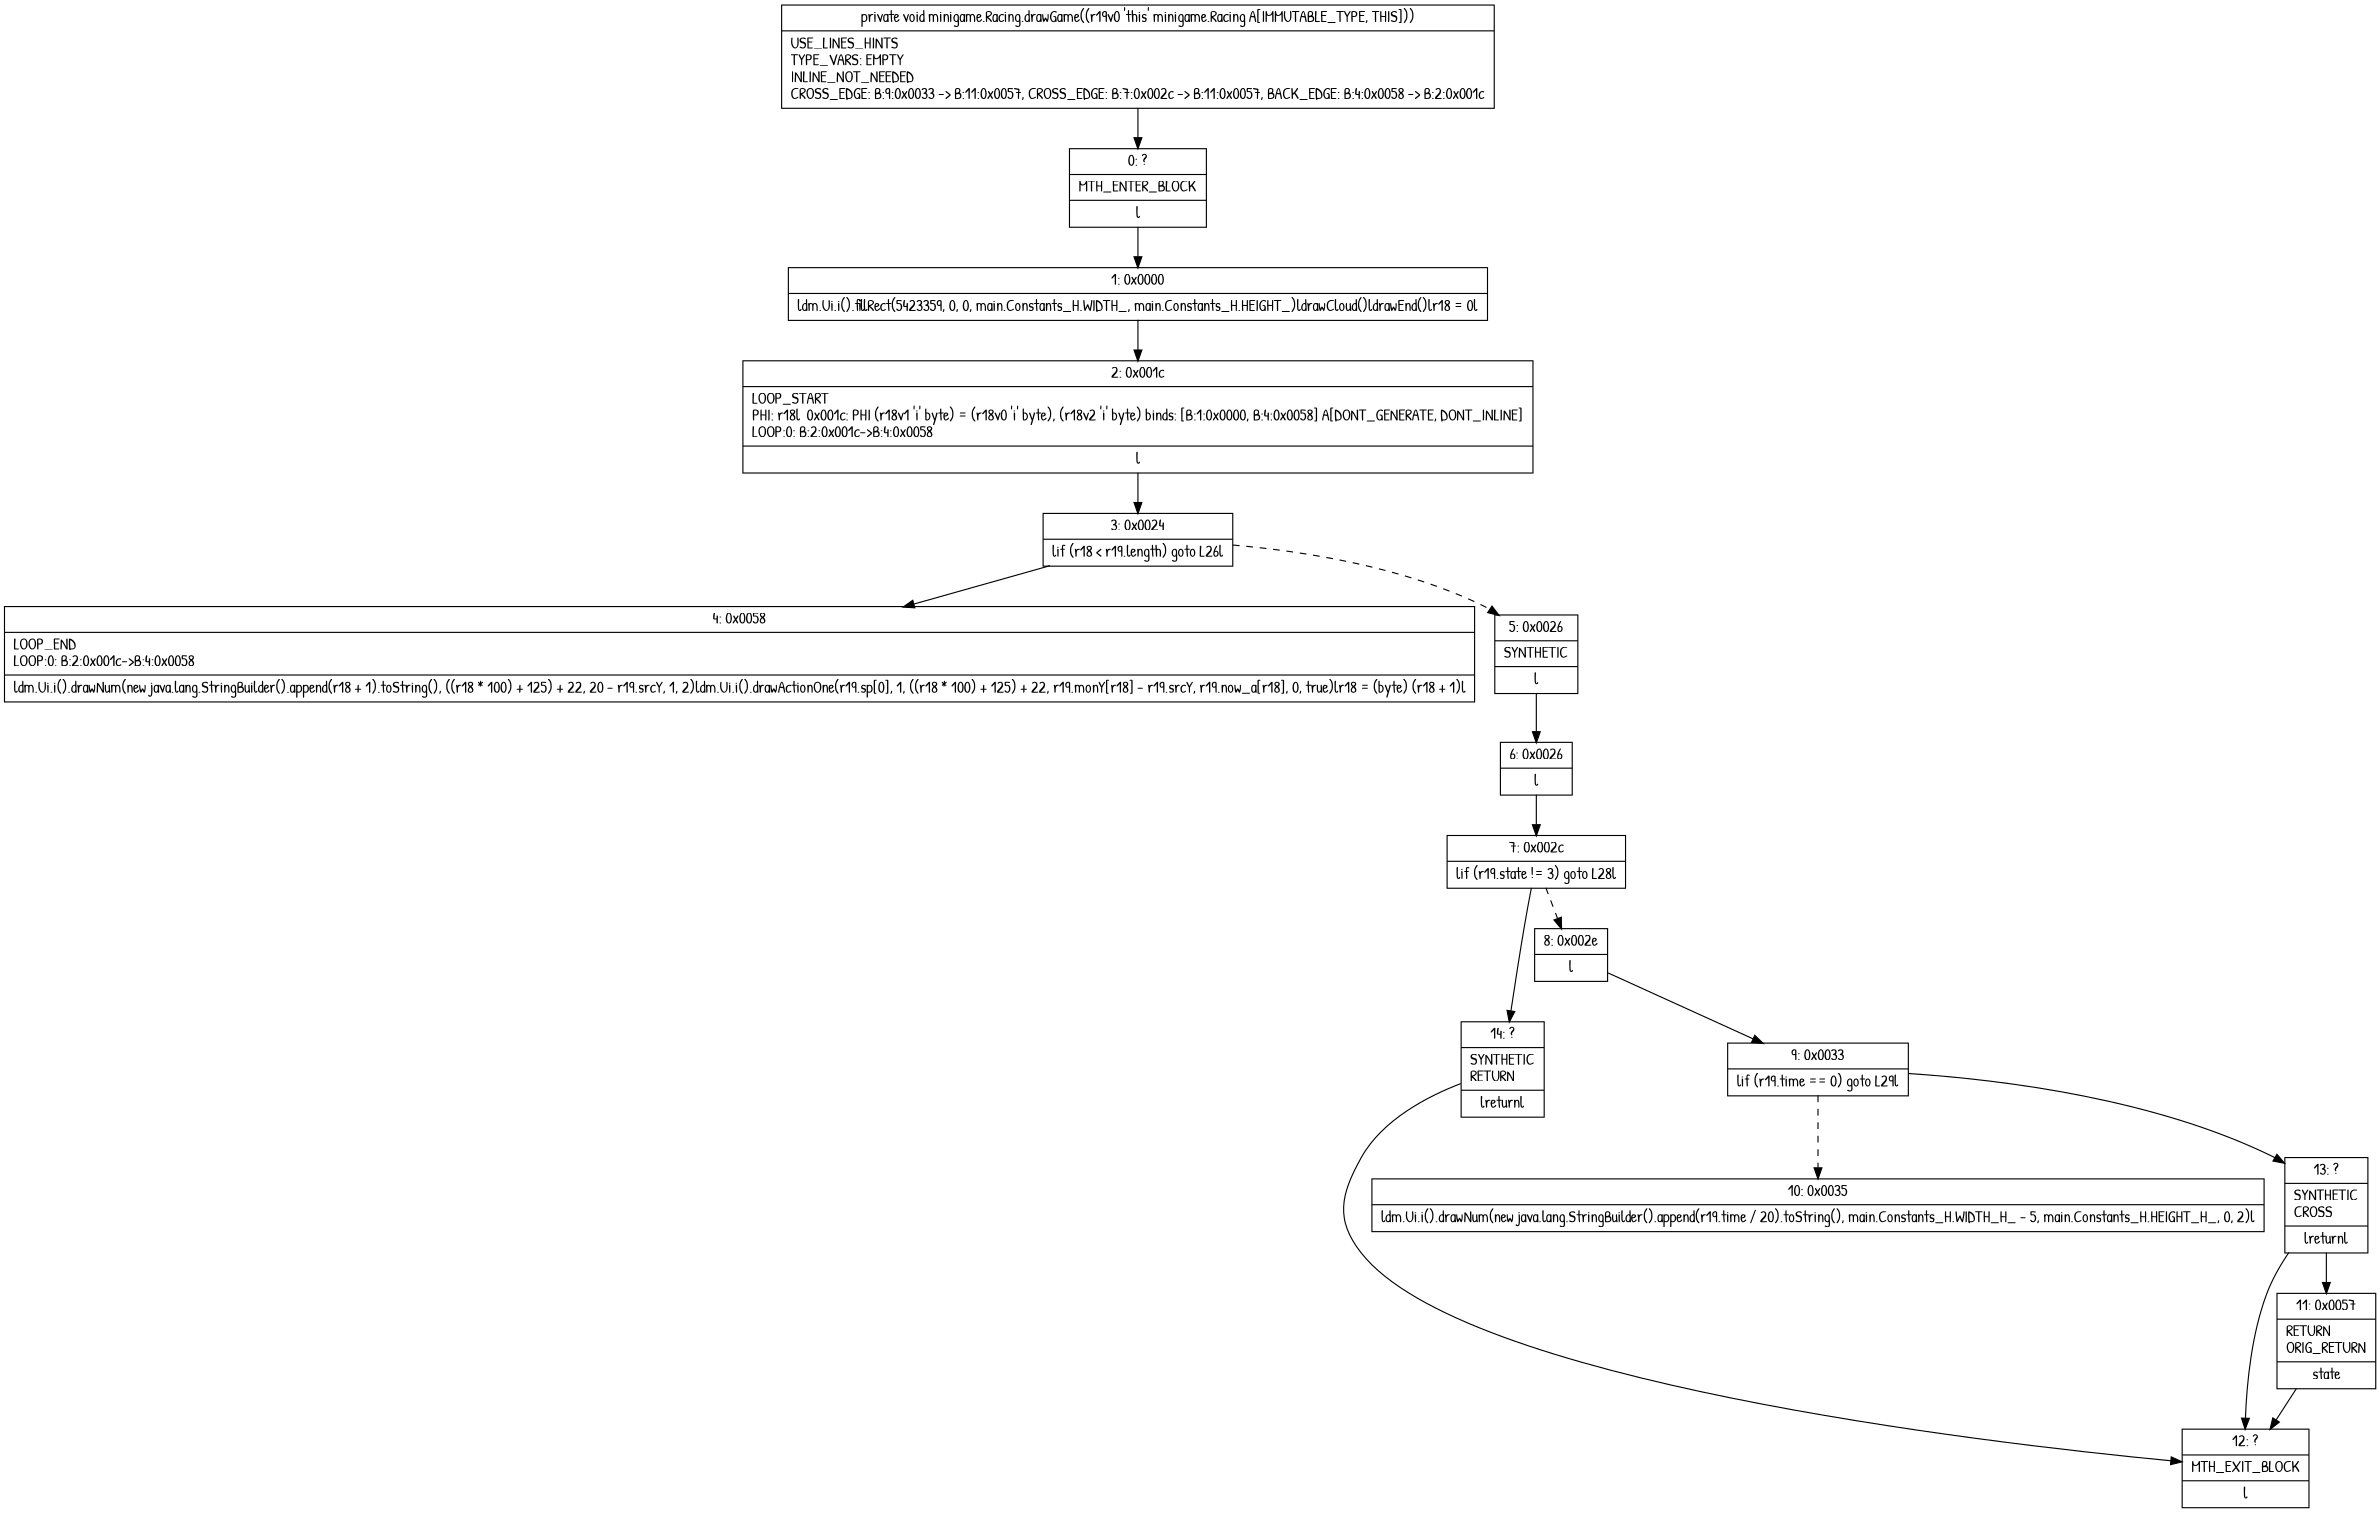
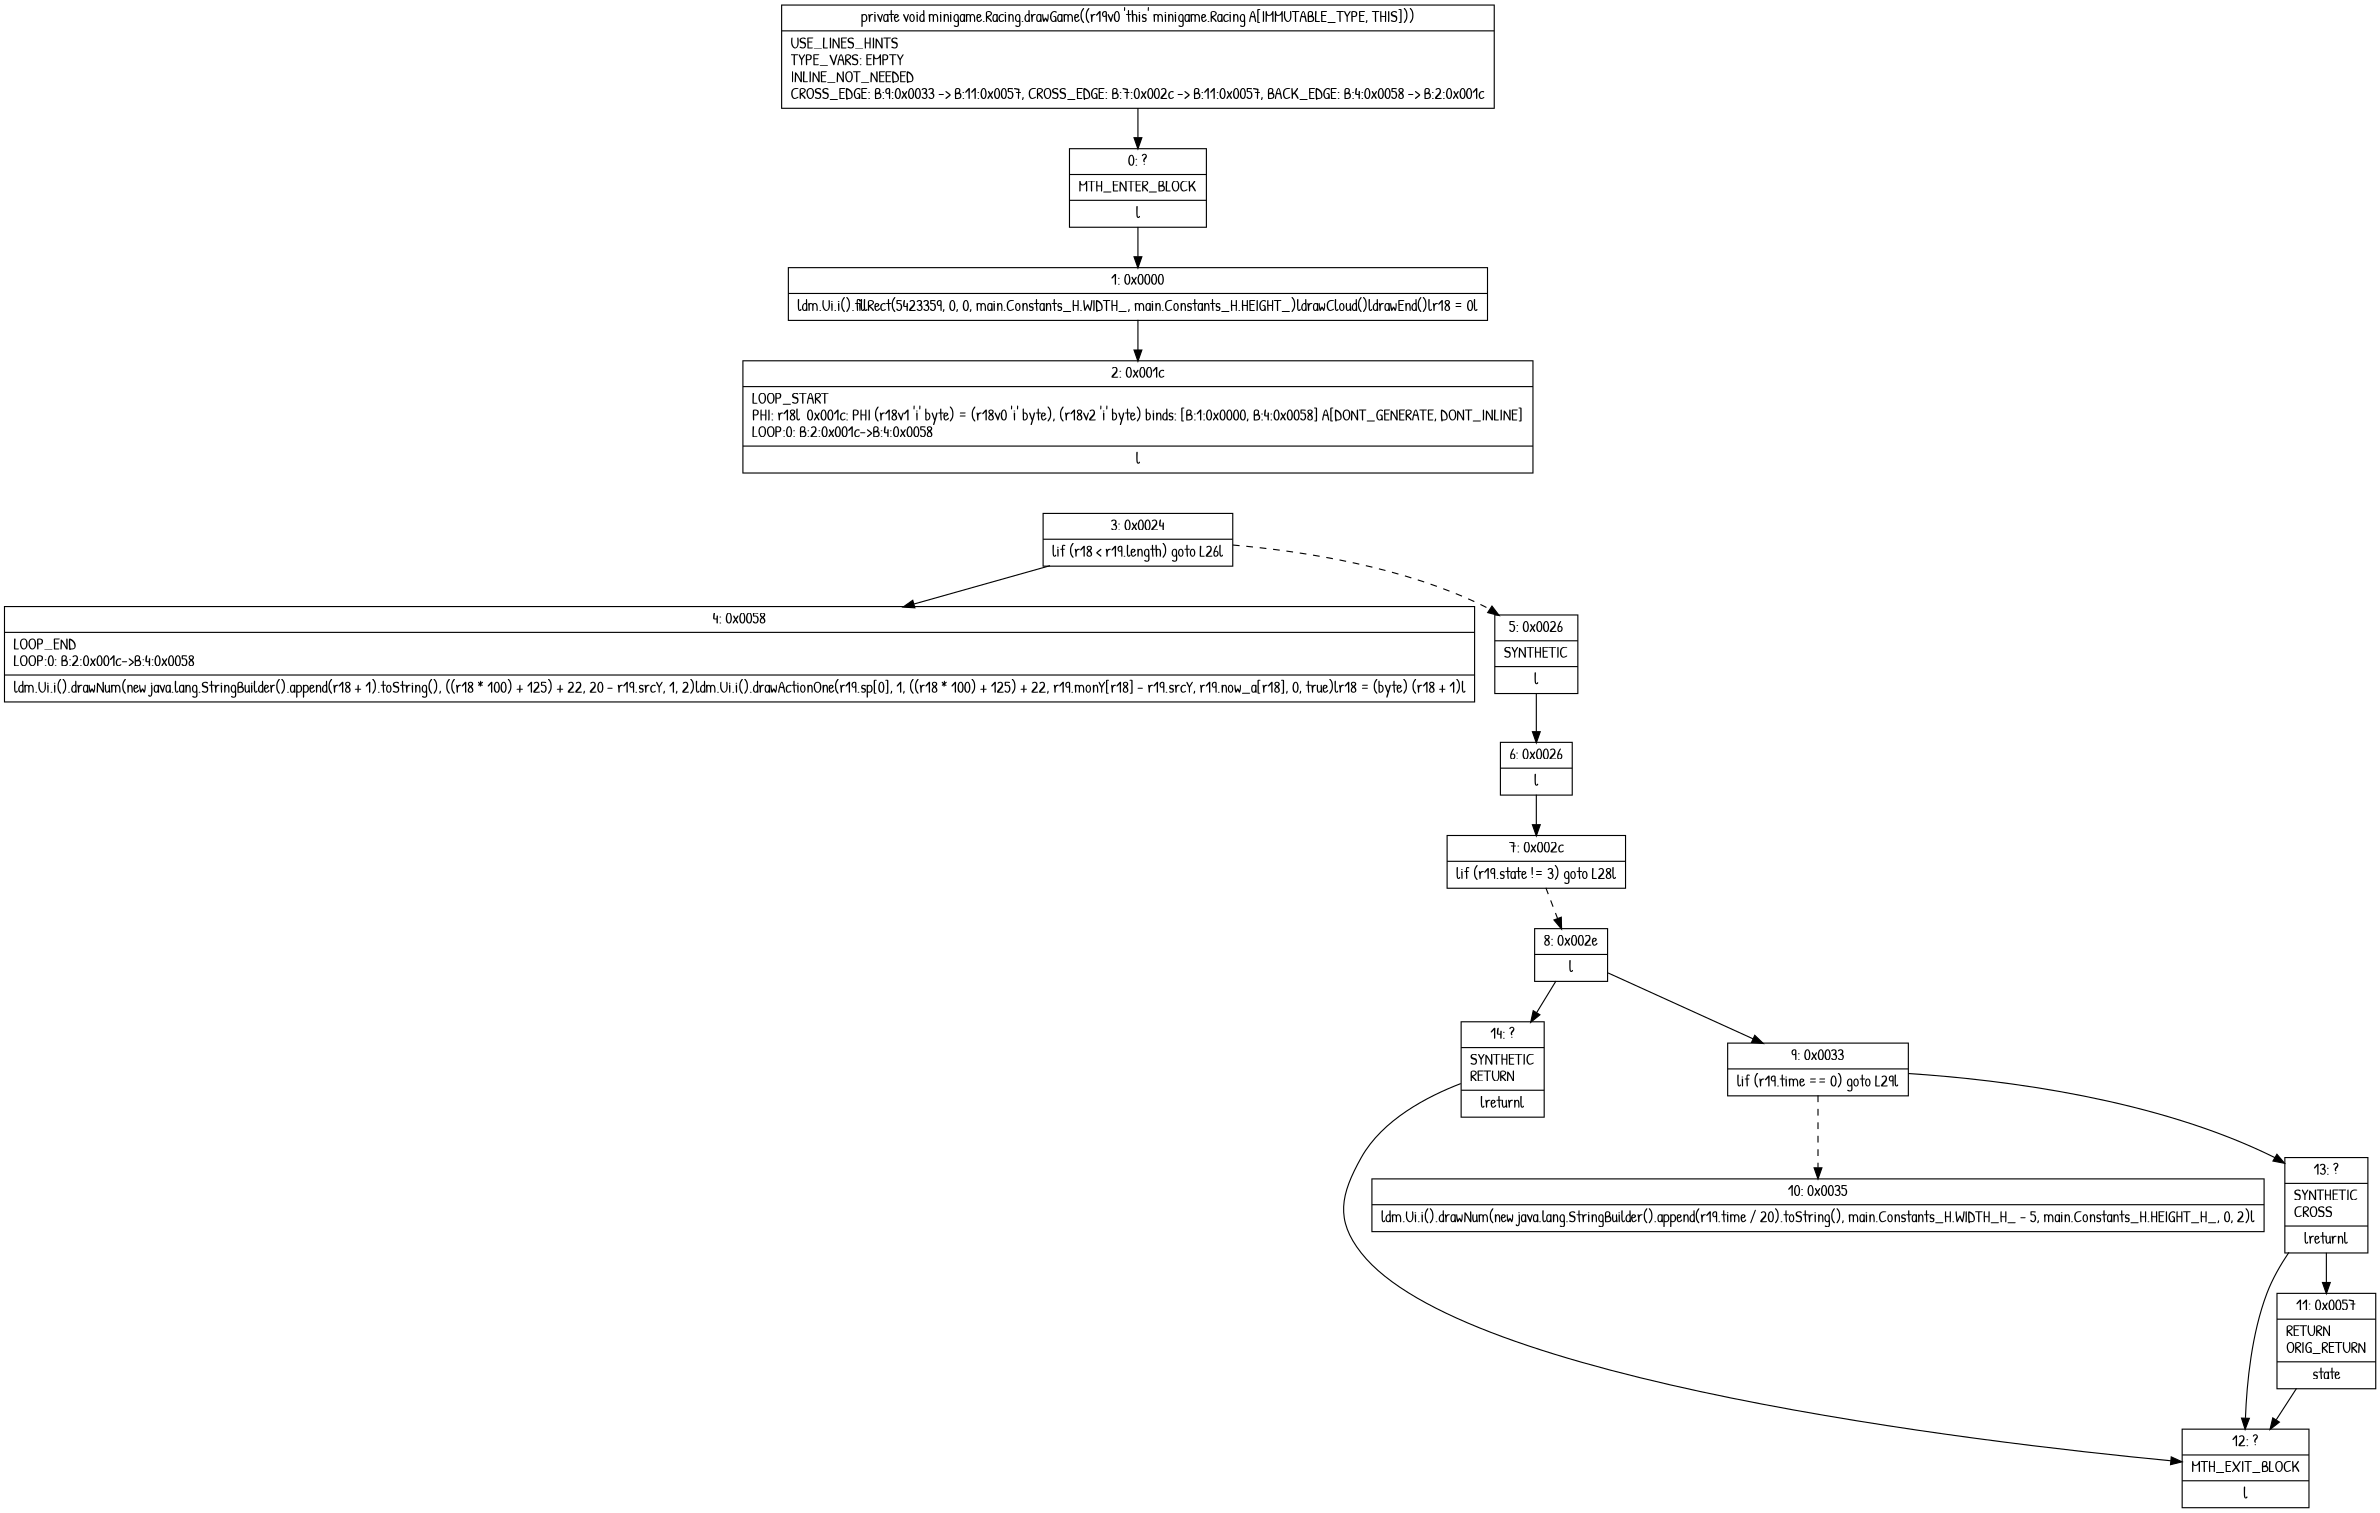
  digraph {
    fontname="Patrick Hand"
    node [fontname="Patrick Hand" shape=record]
    edge [fontname="Patrick Hand"]
    n1 [label="{0\:\ ?|MTH_ENTER_BLOCK\l|l}"]
    n2 [label="{1\:\ 0x0000|ldm.Ui.i().fillRect(5423359, 0, 0, main.Constants_H.WIDTH_, main.Constants_H.HEIGHT_)ldrawCloud()ldrawEnd()lr18 = 0l}"]
    n3 [label="{2\:\ 0x001c|LOOP_START\lPHI: r18l  0x001c: PHI (r18v1 'i' byte) = (r18v0 'i' byte), (r18v2 'i' byte) binds: [B:1:0x0000, B:4:0x0058] A[DONT_GENERATE, DONT_INLINE]\lLOOP:0: B:2:0x001c\-\>B:4:0x0058\l|l}"]
    n4 [label="{3\:\ 0x0024|lif (r18 \< r19.length) goto L26l}"]
    n5 [label="{4\:\ 0x0058|LOOP_END\lLOOP:0: B:2:0x001c\-\>B:4:0x0058\l|ldm.Ui.i().drawNum(new java.lang.StringBuilder().append(r18 + 1).toString(), ((r18 * 100) + 125) + 22, 20 \- r19.srcY, 1, 2)ldm.Ui.i().drawActionOne(r19.sp[0], 1, ((r18 * 100) + 125) + 22, r19.monY[r18] \- r19.srcY, r19.now_a[r18], 0, true)lr18 = (byte) (r18 + 1)l}"]
    n6 [label="{5\:\ 0x0026|SYNTHETIC\l|l}"]
    n7 [label="{6\:\ 0x0026|l}"]
    n8 [label="{7\:\ 0x002c|lif (r19.state != 3) goto L28l}"]
    n9 [label="{8\:\ 0x002e|l}"]
    n10 [label="{14\:\ ?|SYNTHETIC\lRETURN\l|lreturnl}"]
    n11 [label="{9\:\ 0x0033|lif (r19.time == 0) goto L29l}"]
    n12 [label="{12\:\ ?|MTH_EXIT_BLOCK\l|l}"]
    n13 [label="{10\:\ 0x0035|ldm.Ui.i().drawNum(new java.lang.StringBuilder().append(r19.time \/ 20).toString(), main.Constants_H.WIDTH_H_ \- 5, main.Constants_H.HEIGHT_H_, 0, 2)l}"]
    n14 [label="{13\:\ ?|SYNTHETIC\lCROSS\l|lreturnl}"]
    n15 [label="{11\:\ 0x0057|RETURN\lORIG_RETURN\l|state}"]
    n16 [label="{private void minigame.Racing.drawGame((r19v0 'this' minigame.Racing A[IMMUTABLE_TYPE, THIS]))  | USE_LINES_HINTS\lTYPE_VARS: EMPTY\lINLINE_NOT_NEEDED\lCROSS_EDGE: B:9:0x0033 \-\> B:11:0x0057, CROSS_EDGE: B:7:0x002c \-\> B:11:0x0057, BACK_EDGE: B:4:0x0058 \-\> B:2:0x001c\l}"]
    n1 -> n2
    n2 -> n3
-   n3 -> n4
    n4 -> n5
    n4 -> n6 [style=dashed]
    n6 -> n7
    n7 -> n8
    n8 -> n9 [style=dashed]
-   n8 -> n10
+   n9 -> n10
    n9 -> n11
    n10 -> n12
    n11 -> n13 [style=dashed]
    n11 -> n14
    n14 -> n12
    n14 -> n15
    n15 -> n12
    n16 -> n1
  }
